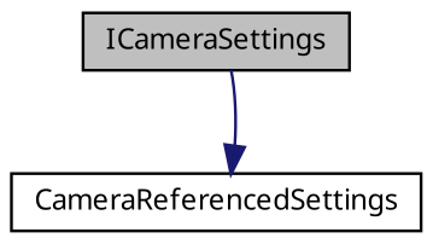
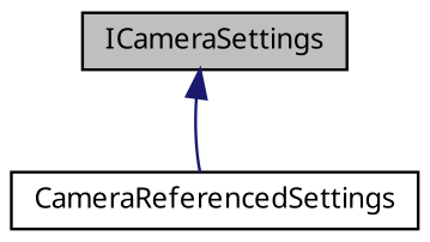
  digraph {
    node [color=black fontname=Calibrii fontsize=10 shape=record style=filled]
    n1 [fillcolor=grey75 fontcolor=black height=0.2 label=ICameraSettings width=0.4]
    n2 [fillcolor=white height=0.2 label=CameraReferencedSettings width=0.4]
-   n2 -> n1 [color=midnightblue dir=back fontname=Calibrii fontsize=10 labelfontname=Calibrii labelfontsize=10 style=solid]
+   n1 -> n2 [color=midnightblue dir=back fontname=Calibrii fontsize=10 labelfontname=Calibrii labelfontsize=10 style=solid]
  }
